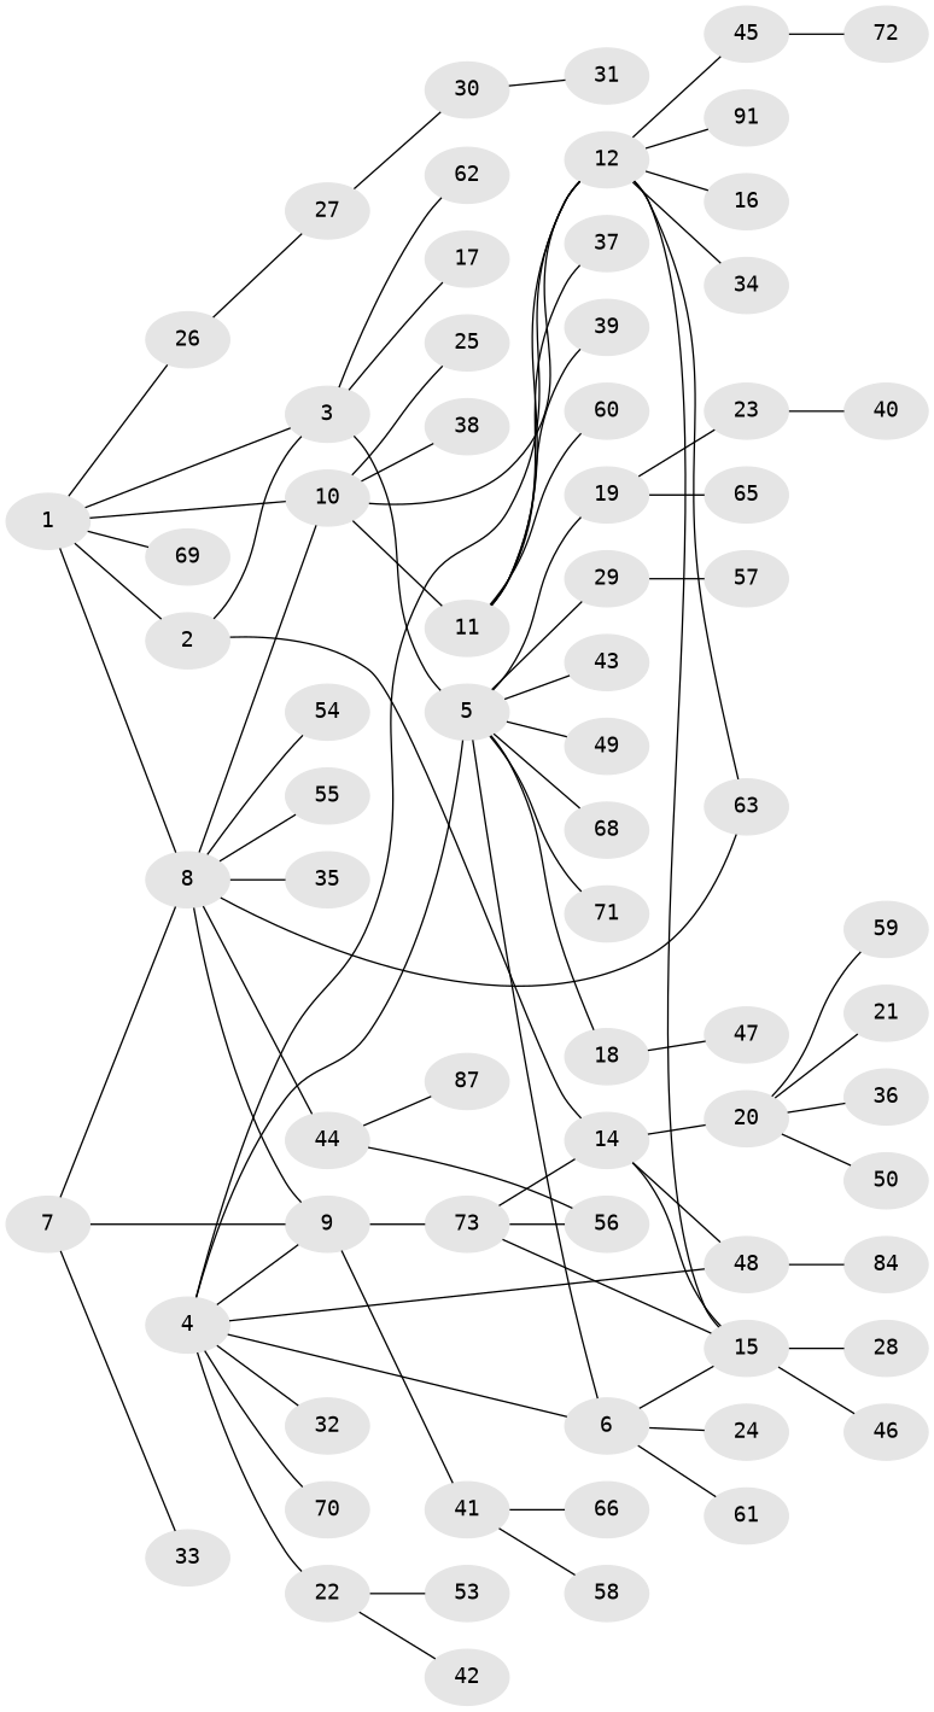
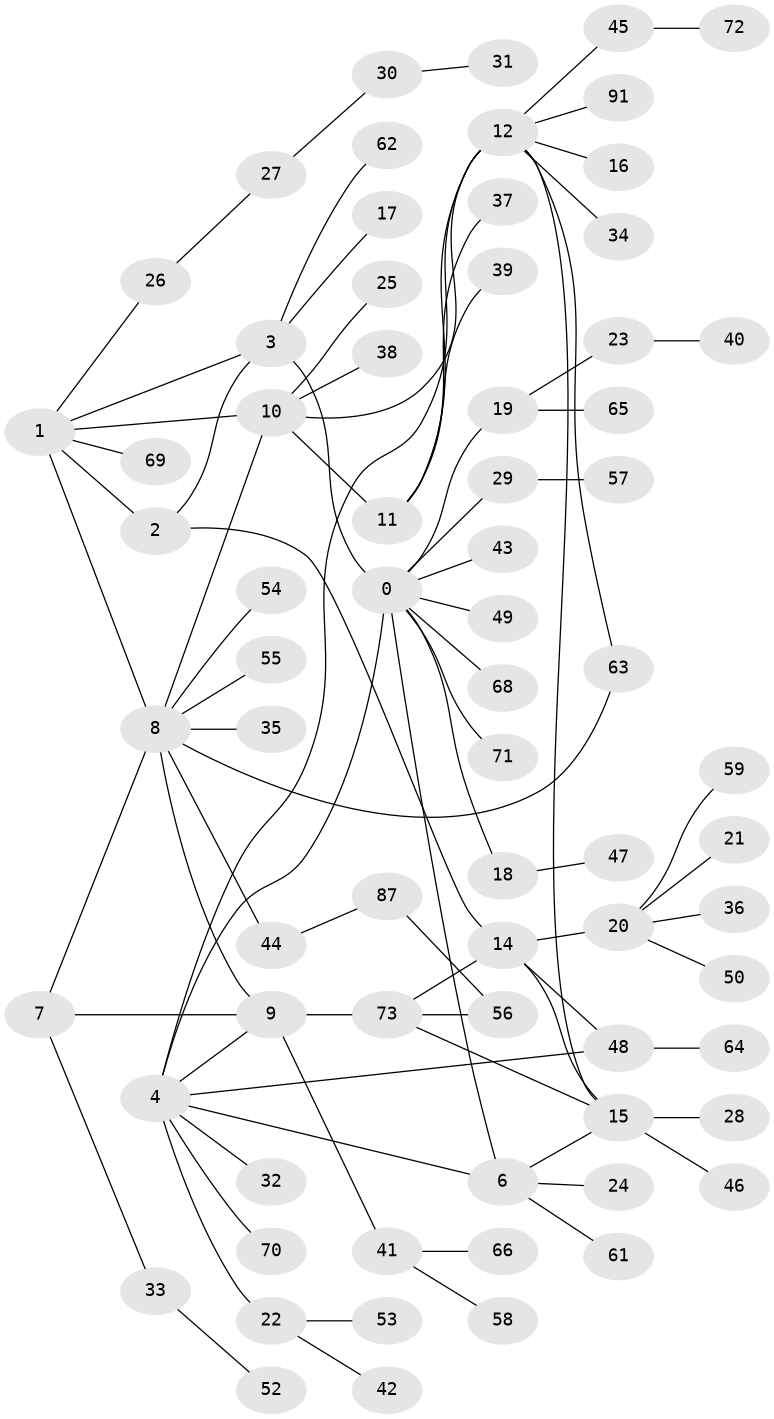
  graph {
    fontname="DejaVu Sans Mono"
    rankdir=LR
    node [color=gray90 fontname="DejaVu Sans Mono" style=filled]
    edge [fontname="DejaVu Sans Mono"]
    1
    2
    3
    10
    26
    69
    8
    14
    17
-   5
+   5 [label=0]
    62
    12
    11
    25
    38
    27
    9
    35
    44
    54
    55
    63
    48
    15
    20
    6
    18
    19
    29
    43
    49
    68
    71
    4
    22
    32
    70
    24
    61
    n40 [label=73]
    41
    16
    34
    45
    n45 [label=91]
    42
    53
-   64 [label=84]
+   64
    47
    23
    65
    57
    28
    46
    7
    33
+   52
    56
    n59 [label=87]
    58
    66
    37
    39
-   60
    72
    21
    36
    50
    59
    40
    30
    31
    1 -- 2
    1 -- 3
    1 -- 10
    1 -- 26
    1 -- 69
    1 -- 8
    2 -- 3
    2 -- 14
    3 -- 17
    3 -- 5
    3 -- 62
    10 -- 12
    10 -- 11
    10 -- 25
    10 -- 38
    26 -- 27
    8 -- 10
    8 -- 9
    8 -- 35
    8 -- 44
    8 -- 54
    8 -- 55
    8 -- 63
    14 -- 48
    14 -- 15
    14 -- 20
    5 -- 6
    5 -- 18
    5 -- 19
    5 -- 29
    5 -- 43
    5 -- 49
    5 -- 68
    5 -- 71
    12 -- 63
    12 -- 15
    12 -- 16
    12 -- 34
    12 -- 45
    12 -- n45
    11 -- 12
    11 -- 37
    11 -- 39
-   11 -- 60
    27 -- 30
    9 -- n40
    9 -- 41
-   44 -- 56
+   n59 -- 56
    44 -- n59
    48 -- 64
    15 -- 28
    15 -- 46
    20 -- 21
    20 -- 36
    20 -- 50
    20 -- 59
    6 -- 15
    6 -- 24
    6 -- 61
    18 -- 47
    19 -- 23
    19 -- 65
    29 -- 57
    4 -- 5
    4 -- 12
    4 -- 9
    4 -- 48
    4 -- 6
    4 -- 22
    4 -- 32
    4 -- 70
    22 -- 42
    22 -- 53
    n40 -- 14
    n40 -- 15
    n40 -- 56
    41 -- 58
    41 -- 66
    45 -- 72
    23 -- 40
    7 -- 8
    7 -- 9
    7 -- 33
+   33 -- 52
    30 -- 31
  }
